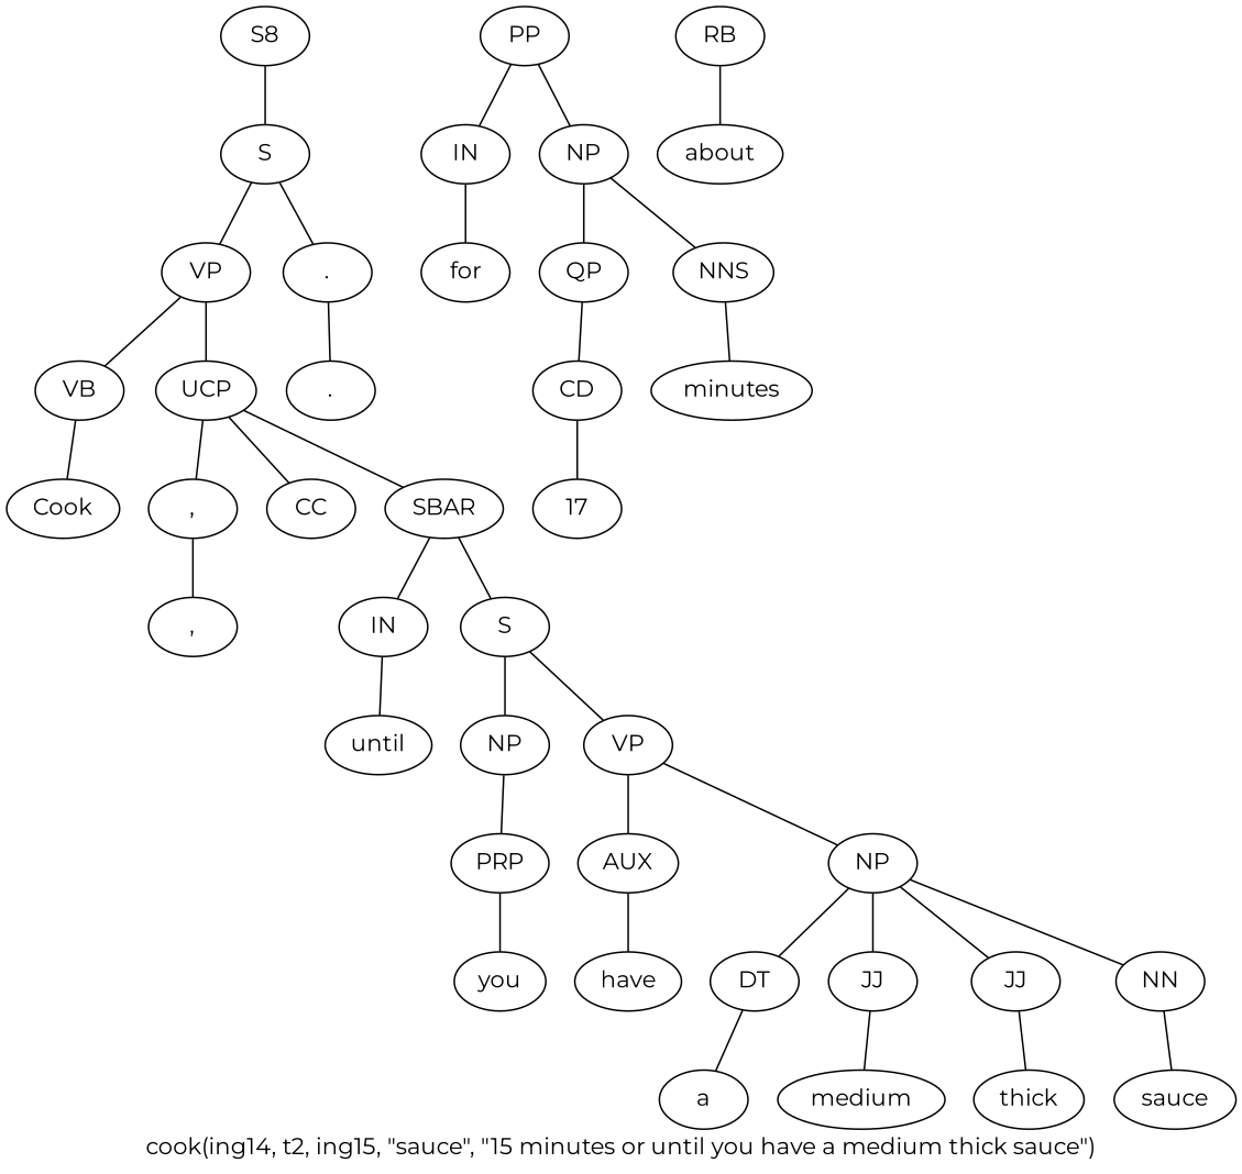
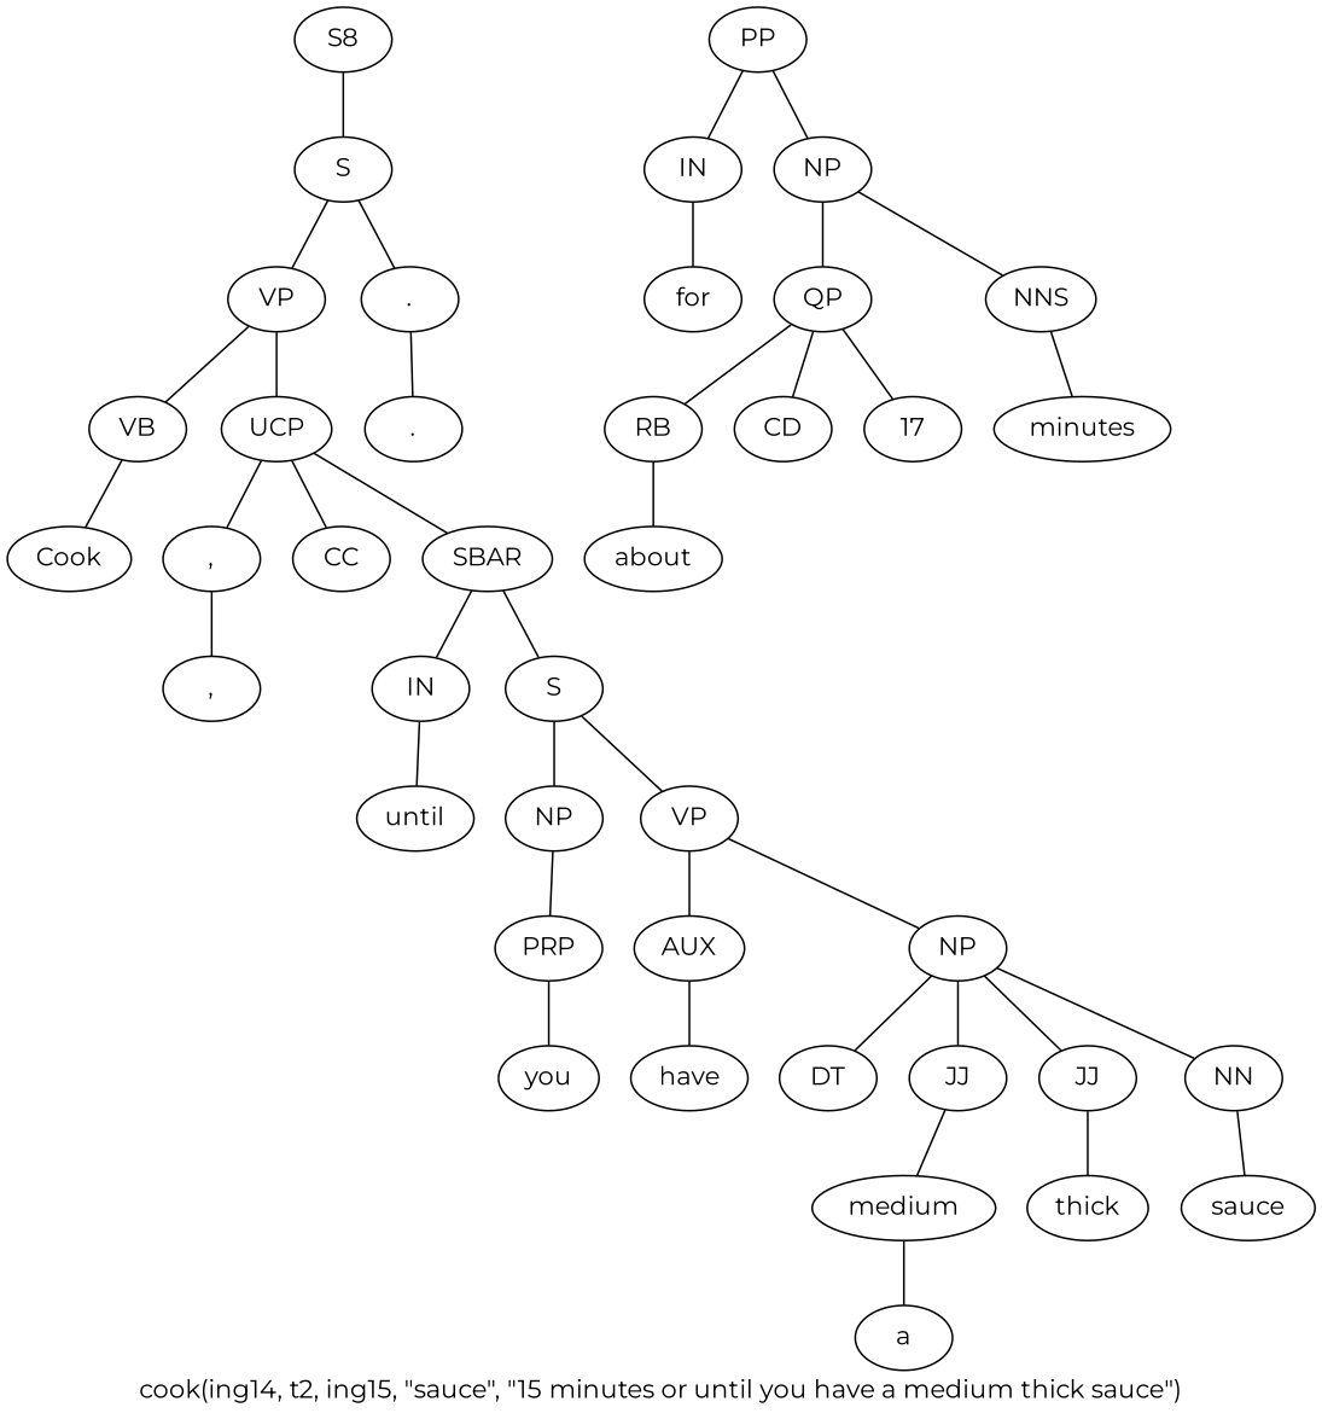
  graph {
    fontname=Montserrat
    label="cook(ing14, t2, ing15, \"sauce\", \"15 minutes or until you have a medium thick sauce\")"
    node [fontname=Montserrat]
    edge [fontname=Montserrat]
    n1 [label=S8]
    n2 [label=S]
    n3 [label=VP]
    n4 [label="."]
    n5 [label=VB]
    n6 [label=UCP]
    n7 [label="."]
    n8 [label=Cook]
    n9 [label=","]
    n10 [label=CC]
    n11 [label=SBAR]
    n12 [label=PP]
    n13 [label=IN]
    n14 [label=NP]
    n15 [label=","]
    n16 [label=IN]
    n17 [label=S]
    n18 [label=for]
    n19 [label=QP]
    n20 [label=NNS]
    n21 [label=RB]
    n22 [label=CD]
    n23 [label=minutes]
    n24 [label=about]
    n25 [label=17]
    n26 [label=until]
    n27 [label=NP]
    n28 [label=VP]
    n29 [label=PRP]
    n30 [label=AUX]
    n31 [label=NP]
    n32 [label=you]
    n33 [label=have]
    n34 [label=DT]
    n35 [label=JJ]
    n36 [label=JJ]
    n37 [label=NN]
    n38 [label=a]
    n39 [label=medium]
    n40 [label=thick]
    n41 [label=sauce]
    n1 -- n2
    n2 -- n3
    n2 -- n4
    n3 -- n5
    n3 -- n6
    n4 -- n7
    n5 -- n8
    n6 -- n9
    n6 -- n10
    n6 -- n11
    n9 -- n15
    n11 -- n16
    n11 -- n17
    n12 -- n13
    n12 -- n14
    n13 -- n18
    n14 -- n19
    n14 -- n20
    n16 -- n26
    n17 -- n27
    n17 -- n28
+   n19 -- n21
    n19 -- n22
    n20 -- n23
    n21 -- n24
-   n22 -- n25
+   n19 -- n25
    n27 -- n29
    n28 -- n30
    n28 -- n31
    n29 -- n32
    n30 -- n33
    n31 -- n34
    n31 -- n35
    n31 -- n36
    n31 -- n37
-   n34 -- n38
+   n39 -- n38
    n35 -- n39
    n36 -- n40
    n37 -- n41
  }
